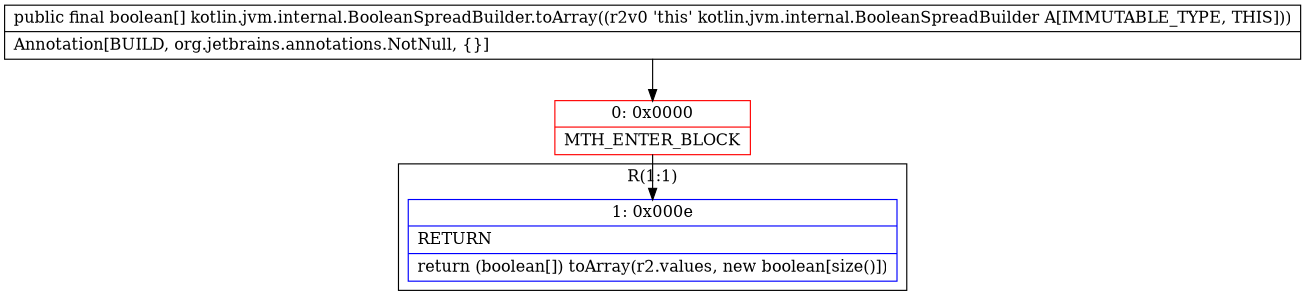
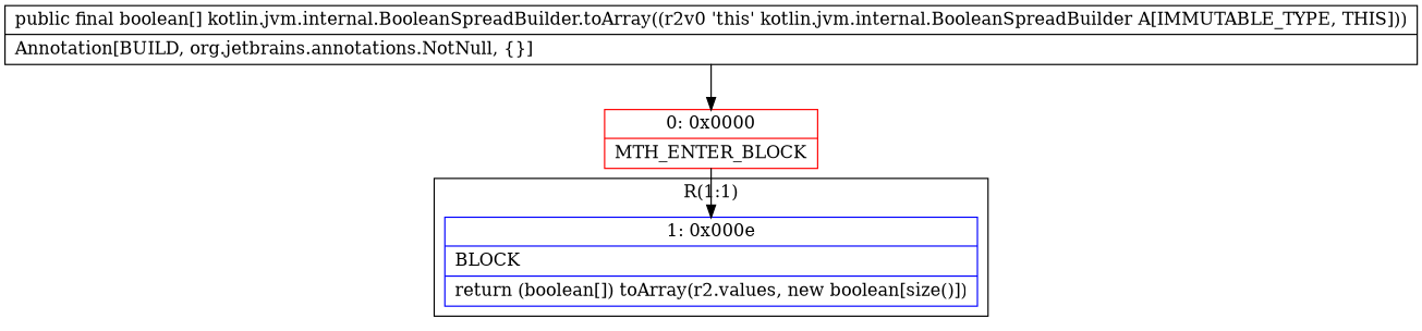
  digraph {
    node [shape=record]
-   n1 [color=blue label="{1\:\ 0x000e|RETURN\l|return (boolean[]) toArray(r2.values, new boolean[size()])\l}"]
+   n1 [color=blue label="{1\:\ 0x000e|BLOCK\l|return (boolean[]) toArray(r2.values, new boolean[size()])\l}"]
    n2 [color=red label="{0\:\ 0x0000|MTH_ENTER_BLOCK\l}"]
    n3 [label="{public final boolean[] kotlin.jvm.internal.BooleanSpreadBuilder.toArray((r2v0 'this' kotlin.jvm.internal.BooleanSpreadBuilder A[IMMUTABLE_TYPE, THIS]))  | Annotation[BUILD, org.jetbrains.annotations.NotNull, \{\}]\l}"]
    subgraph cluster_1 {
      label="R(1:1)"
      n1
    }
    n2 -> n1
    n3 -> n2
  }
